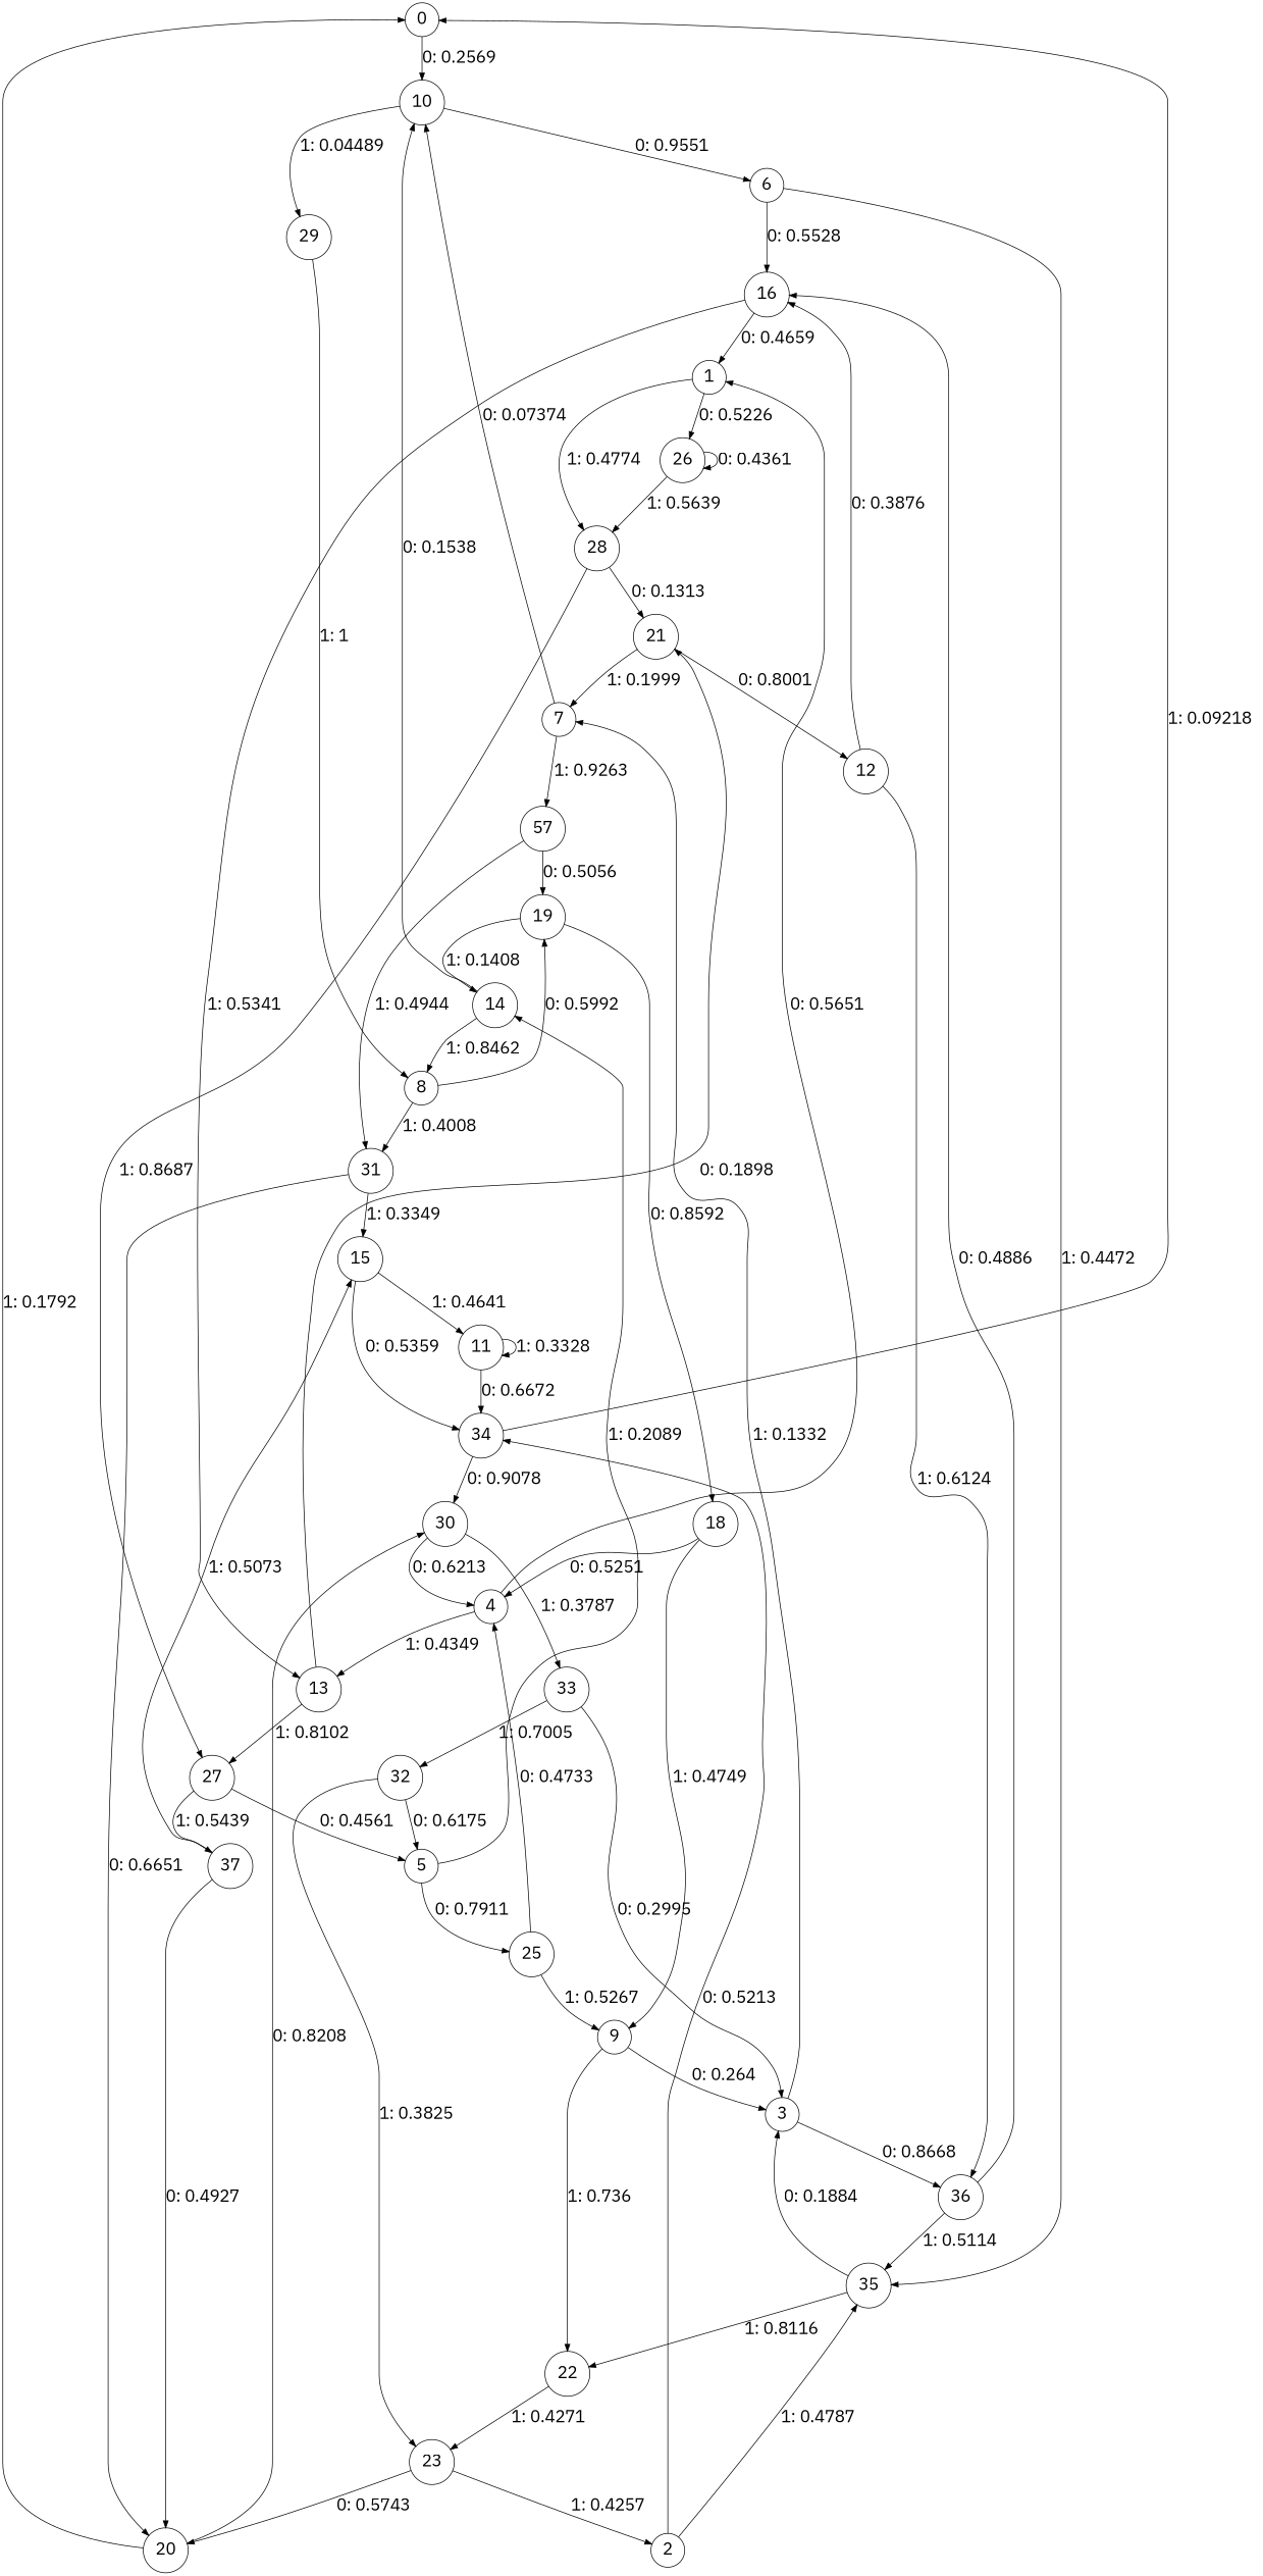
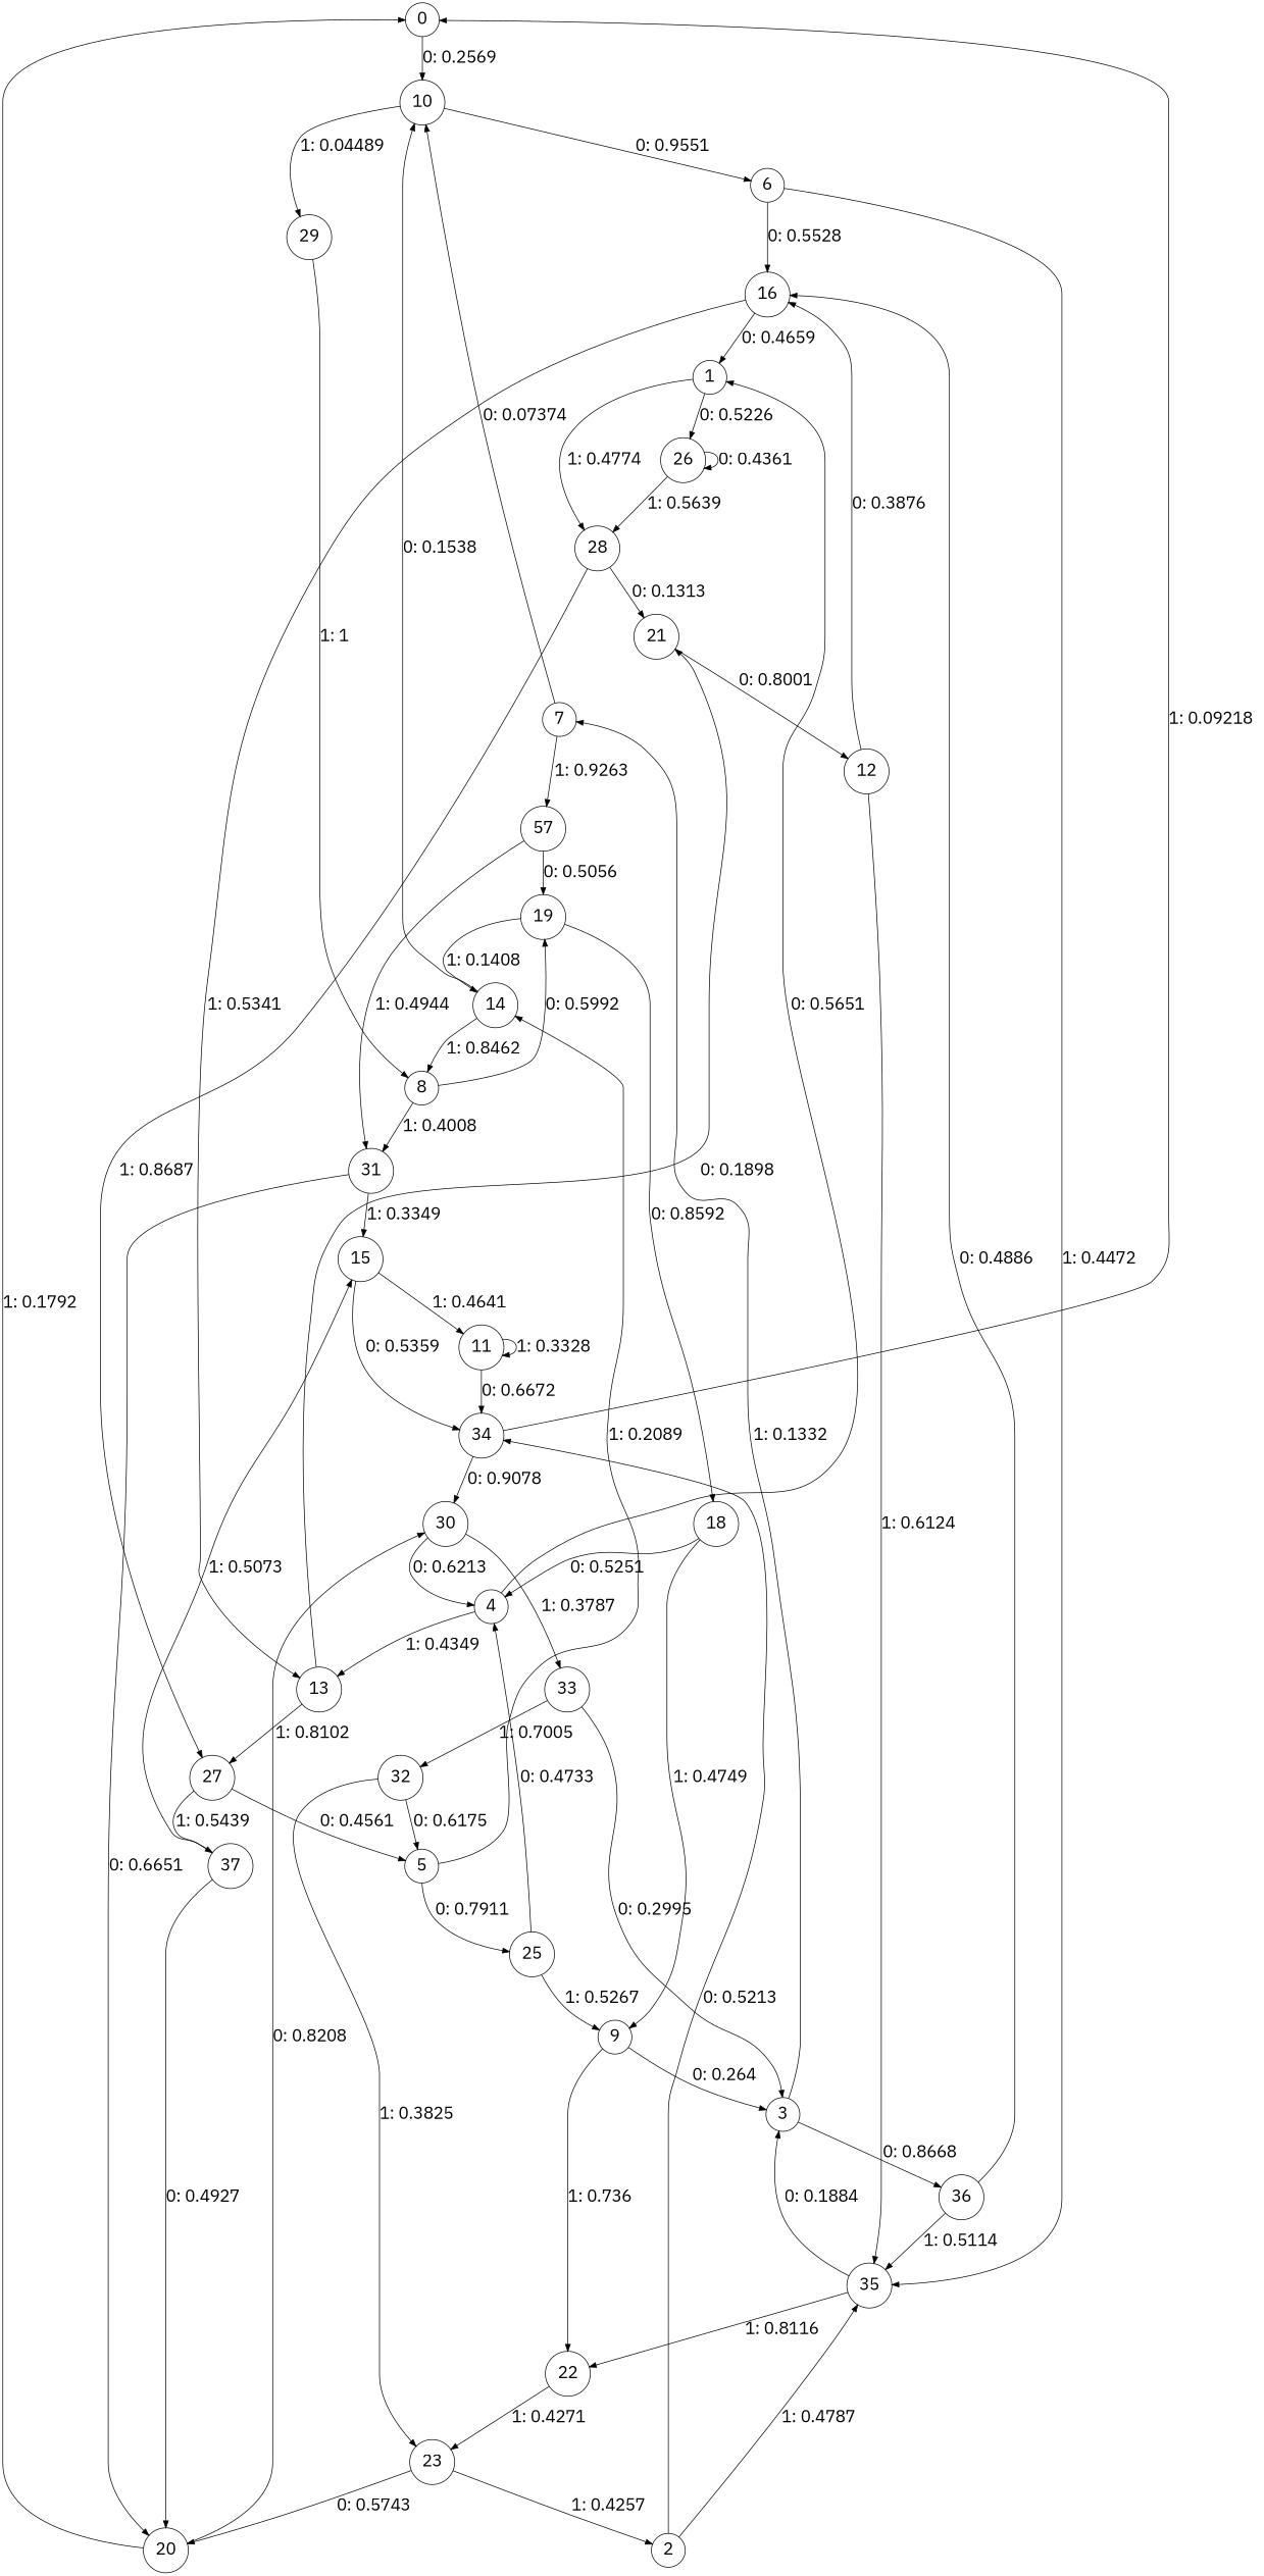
  digraph {
    fontname="IBM Plex Sans"
    node [fontname="IBM Plex Sans" fontsize=24 shape=circle]
    edge [fontname="IBM Plex Sans" fontsize=24]
    0
    10
    6
    29
    16
    35
    8
    19
    14
    18
    31
    15
    20
    1
    26
    28
    21
    27
    7
    12
    5
    37
    2
    34
    30
    11
    4
    33
    3
    36
    n31 [label=57]
    13
    22
    25
    9
    23
    32
    0 -> 10 [label="0: 0.2569   "]
    10 -> 6 [label="0: 0.9551   "]
    10 -> 29 [label="1: 0.04489  "]
    6 -> 16 [label="0: 0.5528   "]
    6 -> 35 [label="1: 0.4472   "]
    29 -> 8 [label="1: 1        "]
    16 -> 1 [label="0: 0.4659   "]
    16 -> 13 [label="1: 0.5341   "]
    35 -> 3 [label="0: 0.1884   "]
    35 -> 22 [label="1: 0.8116   "]
    8 -> 19 [label="0: 0.5992   "]
    8 -> 31 [label="1: 0.4008   "]
    19 -> 14 [label="1: 0.1408   "]
    19 -> 18 [label="0: 0.8592   "]
    14 -> 10 [label="0: 0.1538   "]
    14 -> 8 [label="1: 0.8462   "]
    18 -> 4 [label="0: 0.5251   "]
    18 -> 9 [label="1: 0.4749   "]
    31 -> 15 [label="1: 0.3349   "]
    31 -> 20 [label="0: 0.6651   "]
    15 -> 34 [label="0: 0.5359   "]
    15 -> 11 [label="1: 0.4641   "]
    20 -> 0 [label="1: 0.1792   "]
    20 -> 30 [label="0: 0.8208   "]
    1 -> 26 [label="0: 0.5226   "]
    1 -> 28 [label="1: 0.4774   "]
    26 -> 26 [label="0: 0.4361   "]
    26 -> 28 [label="1: 0.5639   "]
    28 -> 21 [label="0: 0.1313   "]
    28 -> 27 [label="1: 0.8687   "]
-   21 -> 7 [label="1: 0.1999   "]
    21 -> 12 [label="0: 0.8001   "]
    27 -> 5 [label="0: 0.4561   "]
    27 -> 37 [label="1: 0.5439   "]
    7 -> 10 [label="0: 0.07374  "]
    7 -> n31 [label="1: 0.9263   "]
    12 -> 16 [label="0: 0.3876   "]
-   12 -> 36 [label="1: 0.6124   "]
+   12 -> 35 [label="1: 0.6124   "]
    5 -> 14 [label="1: 0.2089   "]
    5 -> 25 [label="0: 0.7911   "]
    37 -> 15 [label="1: 0.5073   "]
    37 -> 20 [label="0: 0.4927   "]
    2 -> 35 [label="1: 0.4787   "]
    2 -> 34 [label="0: 0.5213   "]
    34 -> 0 [label="1: 0.09218  "]
    34 -> 30 [label="0: 0.9078   "]
    30 -> 4 [label="0: 0.6213   "]
    30 -> 33 [label="1: 0.3787   "]
    11 -> 34 [label="0: 0.6672   "]
    11 -> 11 [label="1: 0.3328   "]
    4 -> 1 [label="0: 0.5651   "]
    4 -> 13 [label="1: 0.4349   "]
    33 -> 3 [label="0: 0.2995   "]
    33 -> 32 [label="1: 0.7005   "]
    3 -> 7 [label="1: 0.1332   "]
    3 -> 36 [label="0: 0.8668   "]
    36 -> 16 [label="0: 0.4886   "]
    36 -> 35 [label="1: 0.5114   "]
    n31 -> 19 [label="0: 0.5056   "]
    n31 -> 31 [label="1: 0.4944   "]
    13 -> 21 [label="0: 0.1898   "]
    13 -> 27 [label="1: 0.8102   "]
    22 -> 23 [label="1: 0.4271   "]
    25 -> 4 [label="0: 0.4733   "]
    25 -> 9 [label="1: 0.5267   "]
    9 -> 3 [label="0: 0.264    "]
    9 -> 22 [label="1: 0.736    "]
    23 -> 20 [label="0: 0.5743   "]
    23 -> 2 [label="1: 0.4257   "]
    32 -> 5 [label="0: 0.6175   "]
    32 -> 23 [label="1: 0.3825   "]
  }
